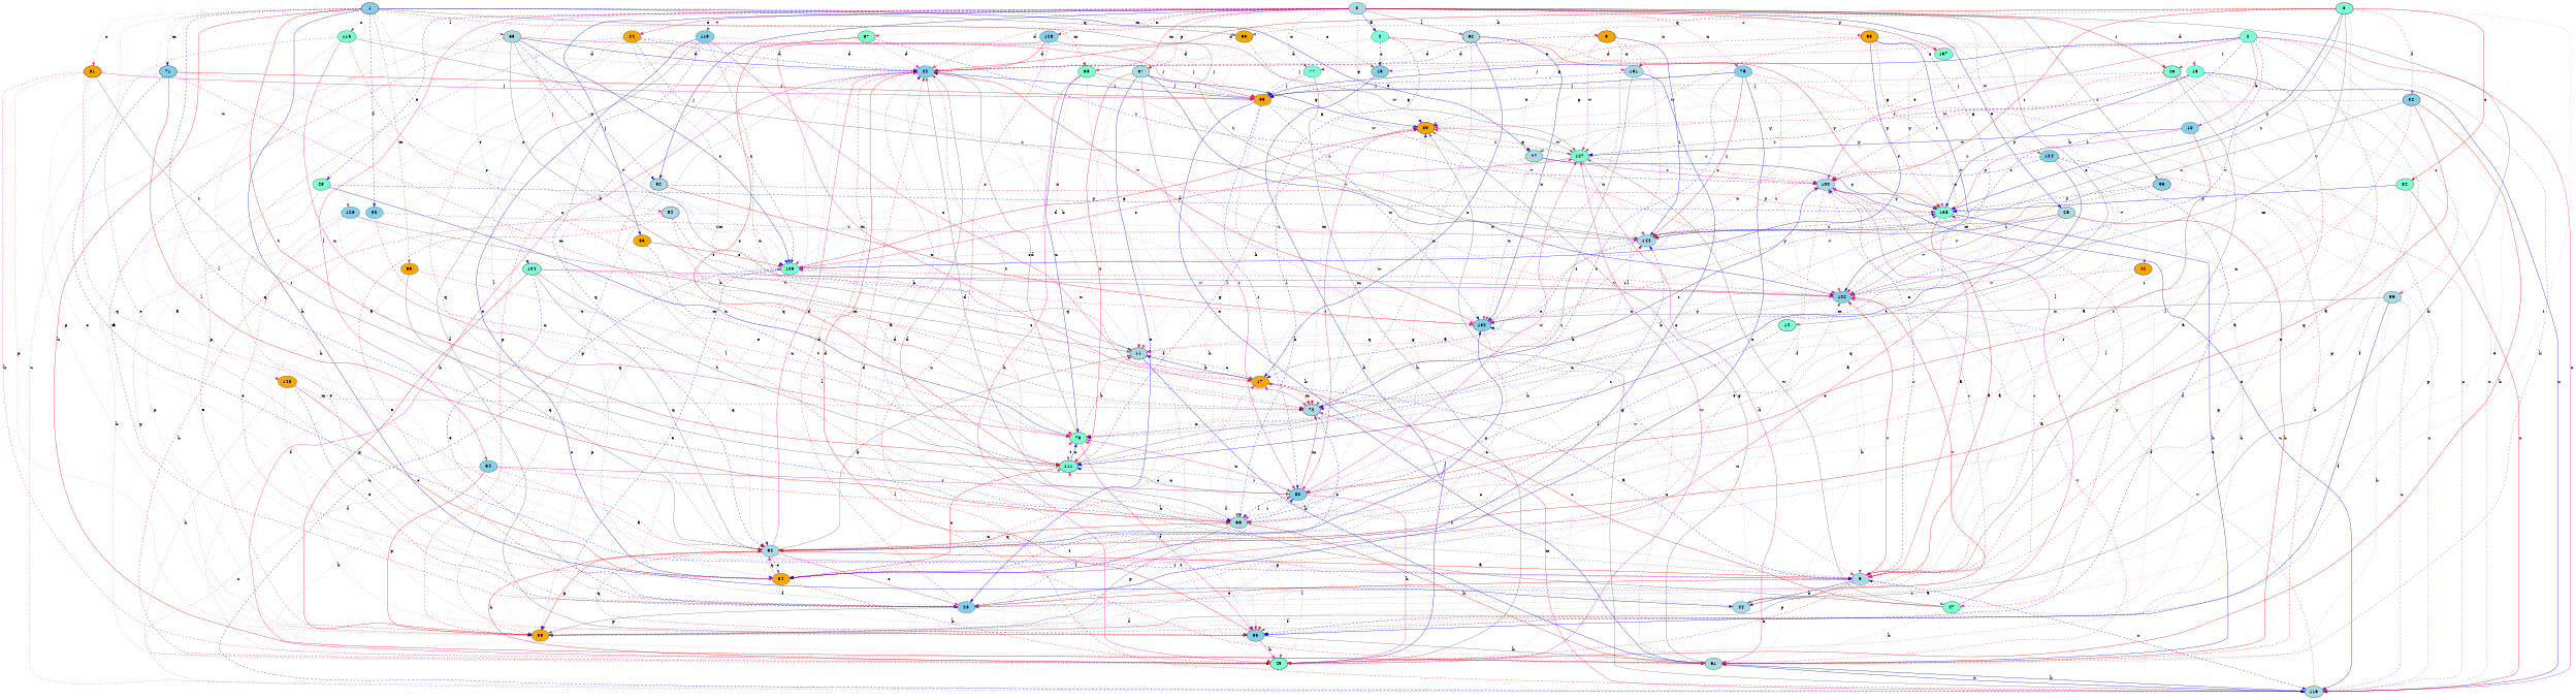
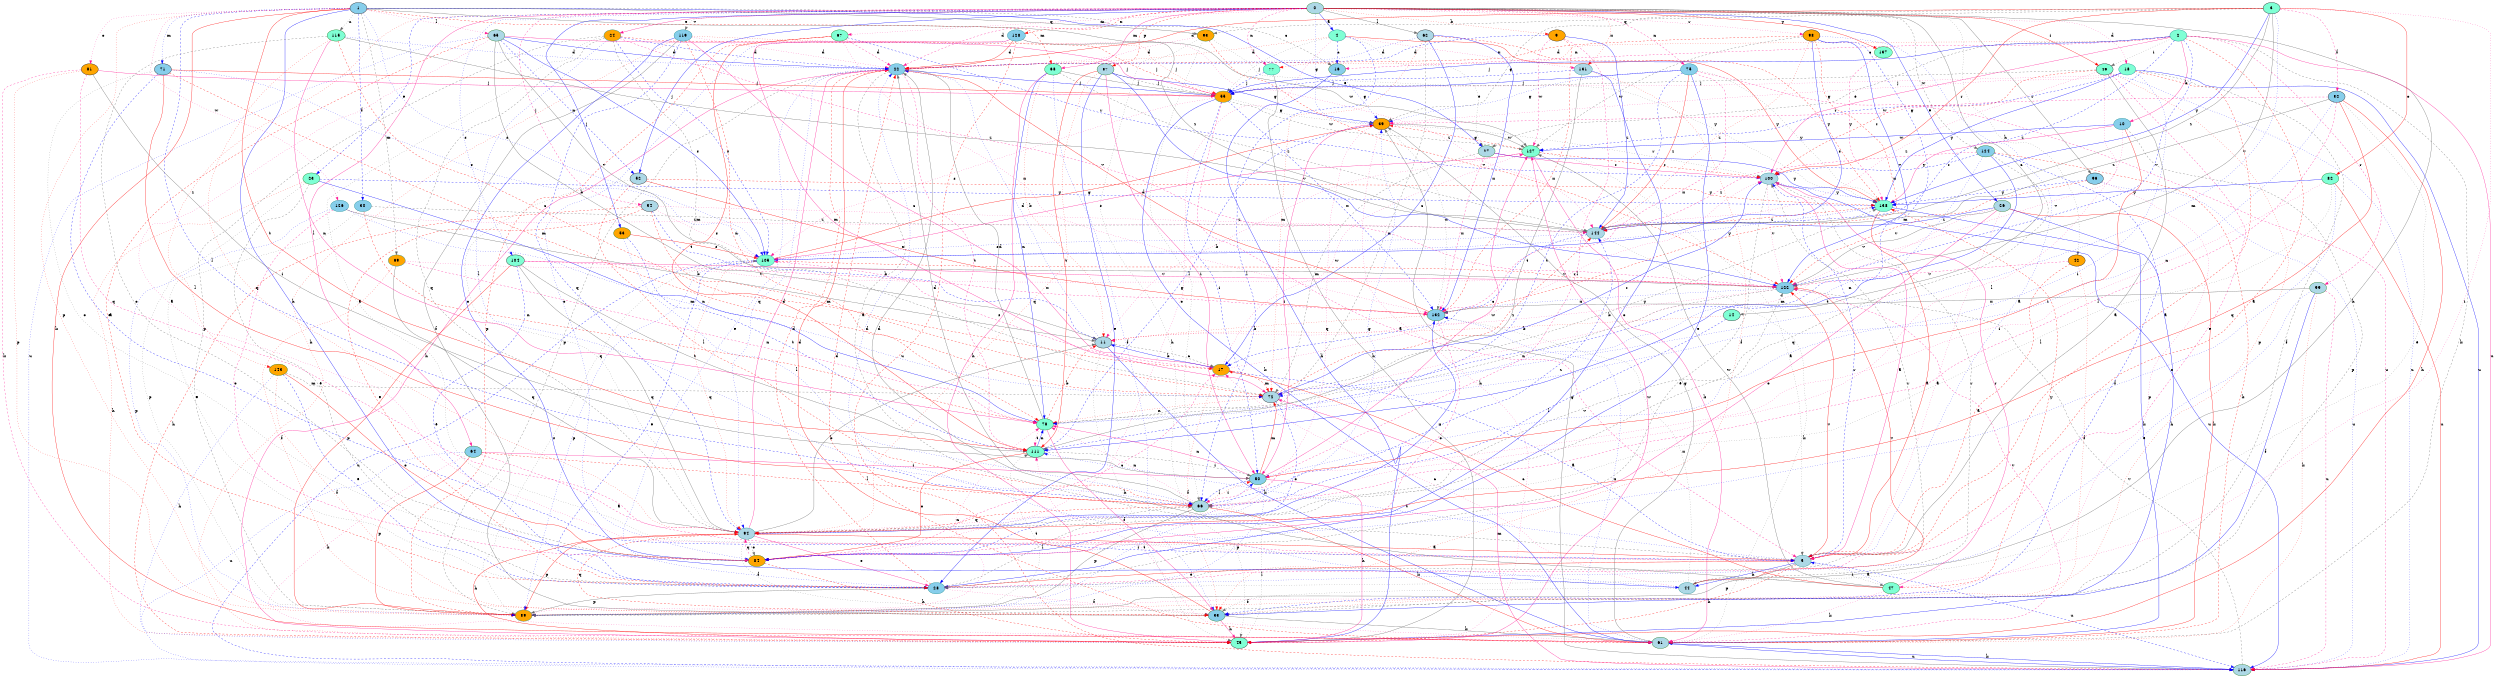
  strict digraph {
    node [color=darkgreen fillcolor=aquamarine style=filled]
    edge [color=blue style=solid]
    0 [fillcolor=lightblue]
    4 [color=teal]
    9 [color=black fillcolor=orange]
    14 [color=black]
    18 [color=teal]
    22 [color=teal fillcolor=skyblue]
    23
    24 [color=teal fillcolor=orange]
    26 [fillcolor=lightblue]
    39 [color=black fillcolor=orange]
    42 [color=black fillcolor=orange]
    44 [color=teal fillcolor=lightblue]
    46 [color=black]
    52 [color=black fillcolor=lightblue]
    53 [fillcolor=orange]
    54 [color=black fillcolor=lightblue]
    62 [color=black fillcolor=lightblue]
    64 [fillcolor=skyblue]
    67
    68
    75 [color=teal fillcolor=skyblue]
    77 [color=teal]
    87 [fillcolor=lightblue]
    96 [color=black fillcolor=skyblue]
    98 [color=black fillcolor=orange]
    104 [color=black]
    119 [color=teal fillcolor=skyblue]
    124 [fillcolor=skyblue]
    128 [color=teal fillcolor=skyblue]
    131 [color=teal fillcolor=lightblue]
    137
    143 [fillcolor=orange]
    16 [fillcolor=skyblue]
    27 [fillcolor=lightblue]
    66 [fillcolor=lightblue]
    55 [color=teal fillcolor=orange]
    138 [color=teal]
    84 [fillcolor=orange]
    144 [color=teal fillcolor=lightblue]
    127
    132 [fillcolor=skyblue]
    11 [color=black fillcolor=lightblue]
    5 [color=teal fillcolor=lightblue]
    116 [fillcolor=lightblue]
    50 [fillcolor=skyblue]
    33 [fillcolor=skyblue]
    89 [color=teal fillcolor=orange]
    111 [color=black]
    28 [color=teal fillcolor=skyblue]
    45 [color=black]
    94 [color=teal fillcolor=lightblue]
    78
    105 [color=teal]
    122 [color=teal fillcolor=skyblue]
    72 [color=black fillcolor=lightblue]
    61 [fillcolor=lightblue]
    100 [color=teal fillcolor=lightblue]
    17 [color=teal fillcolor=orange]
    1 [color=black fillcolor=skyblue]
    30 [color=teal fillcolor=skyblue]
    65 [fillcolor=lightblue]
    69 [color=teal fillcolor=orange]
    71 [color=black fillcolor=skyblue]
    81 [color=black fillcolor=orange]
    93 [fillcolor=orange]
    115
    126 [color=teal fillcolor=skyblue]
    2 [color=teal]
    10 [color=teal fillcolor=skyblue]
    99 [fillcolor=lightblue]
    47
    3 [color=black]
    32 [color=black fillcolor=skyblue]
    82
    0 -> 4 [label=a]
    0 -> 9 [color=red label=b style=dotted]
    0 -> 14 [color=gray40 label=c]
    0 -> 18 [color=deeppink label=d style=dotted]
    0 -> 22 [color=deeppink label=d style=dashed]
    0 -> 23 [label=e style=dashed]
    0 -> 24 [color=deeppink label=e]
    0 -> 26 [label=e]
    0 -> 39 [label=g style=dotted]
    0 -> 42 [color=gray40 label=h style=dotted]
    0 -> 44 [color=gray40 label=h]
    0 -> 46 [color=red label=i]
    0 -> 52 [label=j]
    0 -> 53 [label=j]
    0 -> 54 [color=deeppink label=j style=dashed]
    0 -> 62 [color=gray40 label=l]
    0 -> 64 [color=deeppink label=l]
    0 -> 67 [color=deeppink label=m style=dotted]
    0 -> 68 [color=deeppink label=m]
    0 -> 75 [color=deeppink label=n style=dashed]
    0 -> 77 [color=deeppink label=n style=dashed]
    0 -> 87 [color=red label=p style=dashed]
    0 -> 96 [color=gray40 label=r]
    0 -> 98 [color=deeppink label=r style=dotted]
    0 -> 104 [label=s style=dotted]
    0 -> 119 [color=gray40 label=v style=dotted]
    0 -> 124 [color=gray40 label=w style=dashed]
    0 -> 128 [color=red label=x style=dashed]
    0 -> 131 [color=red label=x style=dotted]
    0 -> 137 [color=red label=y]
    0 -> 143 [color=red label=z style=dotted]
    4 -> 22 [color=red label=d style=dotted]
    4 -> 131 [color=deeppink label=x style=dotted]
    4 -> 16 [label=c style=dashed]
    4 -> 27 [color=gray40 label=e style=dotted]
    4 -> 66 [label=l style=dashed]
    4 -> 55 [color=gray40 label=j style=dotted]
    4 -> 138 [color=red label=y]
    4 -> 84 [color=deeppink label=o style=dotted]
    9 -> 22 [label=d style=dashed]
    9 -> 66 [color=deeppink label=l style=dashed]
    9 -> 144 [label=z]
    9 -> 127 [color=deeppink label=w style=dashed]
    9 -> 132 [color=red label=x style=dashed]
    14 -> 66 [label=l style=dashed]
    14 -> 11 [color=red label=b style=dotted]
    18 -> 39 [color=deeppink label=g style=dotted]
    18 -> 55 [color=deeppink label=j style=dotted]
    18 -> 138 [label=y]
    18 -> 127 [label=w style=dashed]
    18 -> 5 [color=red label=a style=dashed]
    18 -> 116 [label=u]
    18 -> 50 [label=i style=dotted]
    18 -> 33 [color=gray40 label=f style=dashed]
    22 -> 55 [label=j]
    22 -> 5 [color=gray40 label=a style=dashed]
    22 -> 89 [color=gray40 label=p style=dashed]
    22 -> 111 [color=deeppink label=t style=dashed]
    22 -> 28 [label=e style=dotted]
    22 -> 45 [color=deeppink label=h]
    22 -> 94 [label=q style=dotted]
    23 -> 138 [label=y style=dashed]
    23 -> 89 [color=gray40 label=p style=dotted]
    23 -> 28 [color=gray40 label=e style=dashed]
    23 -> 45 [color=red label=h style=dotted]
    23 -> 78 [label=n]
    24 -> 22 [label=d style=dashed]
    24 -> 66 [label=l style=dotted]
    24 -> 55 [color=red label=j style=dashed]
    24 -> 5 [color=gray40 label=a style=dotted]
    24 -> 89 [color=gray40 label=p style=dashed]
    24 -> 94 [color=gray40 label=q style=dashed]
    24 -> 105 [label=s style=dashed]
    24 -> 122 [color=deeppink label=v style=dashed]
    24 -> 72 [color=gray40 label=m style=dashed]
    26 -> 84 [color=deeppink label=o]
    26 -> 144 [label=z]
    26 -> 5 [color=deeppink label=a style=dotted]
-   26 -> 45 [label=h style=dotted]
+   26 -> 45 [label=h]
    26 -> 122 [color=gray40 label=v]
    26 -> 72 [color=deeppink label=m style=dotted]
    26 -> 61 [color=red label=k]
    39 -> 127 [color=gray40 label=w]
    39 -> 132 [color=gray40 label=x style=dotted]
    39 -> 50 [color=deeppink label=i]
    39 -> 45 [color=deeppink label=h style=dotted]
    39 -> 94 [color=deeppink label=q style=dotted]
    39 -> 100 [color=gray40 label=r style=dotted]
    42 -> 5 [color=red label=a style=dashed]
    42 -> 33 [color=red label=f style=dotted]
    42 -> 122 [color=deeppink label=v style=dashed]
    44 -> 22 [label=d style=dotted]
    44 -> 132 [color=gray40 label=x style=dotted]
    44 -> 33 [color=gray40 label=f style=dotted]
    44 -> 122 [color=red label=v]
    44 -> 100 [color=gray40 label=r style=dashed]
    44 -> 17 [color=deeppink label=c style=dotted]
    46 -> 66 [color=deeppink label=l style=dotted]
    46 -> 55 [color=gray40 label=j style=dashed]
    46 -> 144 [color=deeppink label=z style=dotted]
    46 -> 5 [color=gray40 label=a]
    46 -> 116 [label=u style=dotted]
    46 -> 89 [color=red label=p style=dotted]
    46 -> 28 [color=deeppink label=e style=dashed]
    46 -> 100 [color=red label=r style=dashed]
    52 -> 66 [color=red label=l style=dashed]
    52 -> 138 [color=red label=y style=dashed]
    52 -> 132 [color=red label=x]
    52 -> 94 [color=gray40 label=q style=dotted]
    53 -> 66 [label=l style=dotted]
    53 -> 111 [label=t style=dashed]
    53 -> 105 [color=red label=s]
    54 -> 144 [color=deeppink label=z style=dotted]
    54 -> 11 [label=b style=dashed]
    54 -> 28 [color=red label=e style=dashed]
    54 -> 45 [color=red label=h style=dashed]
    54 -> 105 [color=deeppink label=s style=dotted]
    54 -> 72 [color=red label=m style=dashed]
    62 -> 22 [label=d style=dotted]
    62 -> 138 [color=red label=y style=dashed]
    62 -> 132 [label=x]
    62 -> 78 [color=gray40 label=n style=dashed]
    62 -> 72 [color=red label=m style=dotted]
    62 -> 17 [label=c]
    64 -> 66 [color=red label=l style=dashed]
    64 -> 5 [color=deeppink label=a style=dashed]
    64 -> 116 [label=u style=dotted]
    64 -> 50 [color=deeppink label=i]
    64 -> 89 [color=red label=p]
    64 -> 61 [color=deeppink label=k style=dotted]
    67 -> 22 [color=deeppink label=d style=dashed]
    67 -> 132 [color=deeppink label=x style=dotted]
    67 -> 89 [color=red label=p style=dashed]
    67 -> 111 [color=red label=t]
    67 -> 100 [label=r style=dashed]
    68 -> 55 [color=gray40 label=j]
    68 -> 144 [color=gray40 label=z style=dashed]
    68 -> 11 [color=red label=b style=dotted]
    68 -> 33 [label=f style=dotted]
    68 -> 45 [color=deeppink label=h]
    68 -> 78 [label=n]
    75 -> 39 [label=g style=dotted]
    75 -> 55 [label=j]
    75 -> 138 [color=gray40 label=y style=dotted]
    75 -> 144 [color=red label=z]
    75 -> 132 [color=deeppink label=x style=dashed]
    75 -> 116 [color=deeppink label=u style=dashed]
    75 -> 111 [label=t style=dashed]
    75 -> 28 [label=e]
    77 -> 55 [label=j style=dashed]
    77 -> 45 [color=gray40 label=h]
    87 -> 39 [label=g]
    87 -> 55 [color=gray40 label=j style=dashed]
    87 -> 50 [color=deeppink label=i]
    87 -> 111 [color=red label=t]
    87 -> 28 [label=e]
    87 -> 94 [color=red label=q style=dotted]
    87 -> 122 [label=v]
    96 -> 138 [label=y style=dashed]
    96 -> 116 [label=u style=dotted]
    96 -> 89 [color=deeppink label=p style=dotted]
    96 -> 122 [color=red label=v style=dashed]
    98 -> 22 [color=red label=d style=dashed]
    98 -> 144 [color=red label=z style=dotted]
    98 -> 127 [color=gray40 label=w style=dashed]
    98 -> 132 [color=red label=x style=dashed]
    98 -> 5 [label=a style=dotted]
    98 -> 105 [label=s]
    98 -> 122 [label=v]
    98 -> 72 [label=m style=dashed]
    104 -> 132 [color=deeppink label=x style=dashed]
    104 -> 89 [color=red label=p]
    104 -> 111 [color=gray40 label=t]
    104 -> 28 [label=e style=dashed]
    104 -> 94 [color=gray40 label=q]
    104 -> 122 [color=deeppink label=v]
    119 -> 22 [color=deeppink label=d style=dotted]
    119 -> 55 [color=red label=j style=dotted]
    119 -> 84 [label=o]
    119 -> 33 [color=gray40 label=f]
    119 -> 45 [color=red label=h style=dotted]
    119 -> 94 [label=q style=dashed]
    119 -> 78 [color=red label=n style=dashed]
    119 -> 17 [color=deeppink label=c]
    124 -> 144 [color=deeppink label=z style=dashed]
    124 -> 33 [label=f style=dashed]
    124 -> 111 [label=t]
    124 -> 94 [color=gray40 label=q style=dashed]
    124 -> 78 [label=n style=dotted]
    124 -> 61 [color=red label=k style=dashed]
    124 -> 100 [label=r style=dashed]
    128 -> 22 [color=red label=d]
    128 -> 84 [label=o style=dotted]
    128 -> 144 [color=deeppink label=z style=dotted]
    128 -> 127 [color=gray40 label=w]
    128 -> 116 [color=red label=u style=dashed]
    128 -> 72 [color=deeppink label=m]
    131 -> 55 [label=j style=dashed]
    131 -> 84 [label=o]
    131 -> 33 [color=red label=f style=dotted]
    131 -> 111 [color=gray40 label=t]
    137 -> 138 [color=deeppink label=y style=dashed]
    143 -> 84 [color=red label=o]
    143 -> 33 [color=red label=f style=dotted]
    143 -> 28 [label=e style=dashed]
    143 -> 45 [label=h style=dotted]
    143 -> 72 [color=gray40 label=m style=dashed]
    16 -> 39 [label=g style=dotted]
    16 -> 45 [label=h]
    27 -> 138 [label=y]
    27 -> 132 [color=deeppink label=x style=dashed]
    27 -> 72 [color=gray40 label=m style=dashed]
    27 -> 100 [color=deeppink label=r]
    66 -> 22 [color=gray40 label=d]
    66 -> 144 [label=z style=dashed]
    66 -> 50 [color=red label=i style=dotted]
    66 -> 89 [color=gray40 label=p]
-   66 -> 94 [color=red label=q]
+   66 -> 94 [color=red label=q style=dashed]
    66 -> 78 [color=deeppink label=n style=dotted]
    66 -> 61 [color=red label=k]
    55 -> 39 [color=gray40 label=g style=dotted]
    55 -> 127 [color=gray40 label=w style=dashed]
    55 -> 132 [label=x style=dashed]
    55 -> 5 [color=deeppink label=a style=dashed]
    55 -> 50 [label=i style=dashed]
    55 -> 105 [color=deeppink label=s style=dotted]
    55 -> 61 [label=k]
    138 -> 144 [color=red label=z style=dashed]
    138 -> 5 [color=red label=a]
    138 -> 61 [label=k]
    84 -> 45 [color=red label=h style=dashed]
    84 -> 94 [color=deeppink label=q style=dashed]
    84 -> 17 [color=deeppink label=c style=dashed]
    144 -> 105 [label=s style=dotted]
    144 -> 61 [color=gray40 label=k style=dotted]
    144 -> 17 [label=c style=dashed]
    127 -> 39 [color=red label=g style=dashed]
    127 -> 11 [color=deeppink label=b style=dotted]
    127 -> 5 [color=gray40 label=a style=dotted]
    127 -> 105 [color=deeppink label=s]
    127 -> 61 [color=deeppink label=k]
    127 -> 100 [color=red label=r style=dashed]
    132 -> 22 [color=red label=d]
    132 -> 84 [color=deeppink label=o style=dashed]
    132 -> 11 [color=red label=b style=dotted]
    11 -> 22 [label=d style=dotted]
    11 -> 45 [color=gray40 label=h style=dotted]
    11 -> 61 [label=k]
    11 -> 17 [color=gray40 label=c style=dashed]
    5 -> 44 [label=h]
    5 -> 116 [label=u style=dashed]
    5 -> 89 [color=gray40 label=p]
    5 -> 111 [label=t style=dotted]
    5 -> 28 [color=red label=e]
    5 -> 45 [color=red label=h style=dashed]
    5 -> 122 [color=red label=v]
    5 -> 100 [label=r style=dashed]
    5 -> 47 [color=gray40 label=i style=dotted]
    116 -> 39 [color=gray40 label=g]
    116 -> 122 [color=gray40 label=v style=dashed]
    116 -> 72 [color=deeppink label=m]
    116 -> 61 [label=k]
    50 -> 66 [label=l style=dashed]
    50 -> 127 [color=deeppink label=w]
    50 -> 89 [label=p style=dotted]
    50 -> 45 [color=deeppink label=h]
    50 -> 78 [color=deeppink label=n]
    50 -> 72 [color=red label=m]
    33 -> 22 [color=red label=d]
    33 -> 45 [color=deeppink label=h]
    33 -> 94 [color=red label=q style=dashed]
    33 -> 61 [color=gray40 label=k]
    89 -> 50 [label=i style=dotted]
    89 -> 111 [color=gray40 label=t style=dotted]
    89 -> 78 [color=deeppink label=n style=dotted]
    89 -> 105 [color=gray40 label=s style=dotted]
    111 -> 39 [label=g style=dashed]
    111 -> 84 [color=red label=o]
    111 -> 50 [color=gray40 label=i style=dashed]
    111 -> 78 [label=n]
    28 -> 22 [color=red label=d style=dashed]
    28 -> 66 [color=gray40 label=l style=dashed]
    28 -> 33 [color=deeppink label=f style=dotted]
    28 -> 89 [color=gray40 label=p]
    28 -> 100 [color=gray40 label=r style=dashed]
    45 -> 66 [color=gray40 label=l style=dotted]
    45 -> 127 [color=deeppink label=w]
    94 -> 22 [color=deeppink label=d]
    94 -> 39 [label=g style=dotted]
    94 -> 84 [color=gray40 label=o style=dashed]
    94 -> 132 [label=x]
    94 -> 11 [color=gray40 label=b]
    94 -> 5 [color=red label=a]
    94 -> 33 [color=gray40 label=f style=dotted]
    94 -> 89 [color=red label=p]
    94 -> 28 [color=deeppink label=e]
    94 -> 45 [color=red label=h]
    94 -> 122 [color=gray40 label=v style=dashed]
    78 -> 22 [color=gray40 label=d]
    78 -> 11 [color=red label=b style=dashed]
    78 -> 33 [color=deeppink label=f]
    78 -> 111 [color=deeppink label=t style=dotted]
    105 -> 39 [color=red label=g]
    105 -> 138 [label=y style=dotted]
    105 -> 116 [label=u style=dashed]
    105 -> 89 [label=p style=dotted]
    105 -> 28 [label=e style=dashed]
    105 -> 94 [color=red label=q style=dotted]
    105 -> 122 [color=red label=v style=dashed]
    122 -> 132 [label=x style=dotted]
    122 -> 11 [color=deeppink label=b style=dotted]
    122 -> 78 [color=gray40 label=n style=dashed]
    72 -> 138 [color=gray40 label=y style=dashed]
    72 -> 84 [label=o style=dashed]
    72 -> 144 [color=red label=z style=dashed]
    72 -> 78 [color=red label=n style=dotted]
    72 -> 100 [label=r]
    61 -> 22 [color=red label=d style=dashed]
    61 -> 39 [color=gray40 label=g]
    61 -> 132 [label=x style=dotted]
    61 -> 116 [label=u]
    61 -> 111 [color=deeppink label=t style=dotted]
    61 -> 122 [color=deeppink label=v style=dashed]
    100 -> 138 [label=y style=dotted]
    100 -> 5 [color=deeppink label=a]
    100 -> 116 [label=u]
    100 -> 28 [color=gray40 label=e style=dashed]
    100 -> 122 [color=deeppink label=v style=dotted]
    17 -> 127 [color=deeppink label=w style=dotted]
    17 -> 11 [label=b]
    17 -> 5 [label=a style=dashed]
    17 -> 33 [color=red label=f style=dotted]
    17 -> 105 [color=deeppink label=s style=dashed]
    17 -> 72 [color=red label=m style=dashed]
    17 -> 100 [color=deeppink label=r style=dotted]
    1 -> 44 [label=h]
    1 -> 68 [color=red label=m style=dashed]
    1 -> 16 [color=gray40 label=c style=dashed]
    1 -> 27 [label=e]
    1 -> 66 [label=l style=dashed]
    1 -> 144 [color=gray40 label=z]
    1 -> 89 [color=red label=p style=dotted]
    1 -> 111 [color=red label=t]
    1 -> 105 [label=s style=dotted]
    1 -> 61 [color=red label=k]
    1 -> 30 [label=f style=dashed]
    1 -> 65 [color=deeppink label=l style=dotted]
    1 -> 69 [color=gray40 label=m style=dashed]
    1 -> 71 [label=m style=dotted]
    1 -> 81 [color=deeppink label=o style=dotted]
    1 -> 93 [color=gray40 label=q]
    1 -> 115 [color=gray40 label=u style=dotted]
    1 -> 126 [color=deeppink label=w style=dotted]
    30 -> 144 [color=gray40 label=z style=dashed]
    30 -> 28 [color=gray40 label=e style=dotted]
    30 -> 78 [color=red label=n style=dashed]
    65 -> 22 [label=d]
    65 -> 52 [label=n style=dashed]
    65 -> 55 [color=deeppink label=j]
    65 -> 11 [color=gray40 label=b]
    65 -> 5 [color=deeppink label=a style=dotted]
    65 -> 116 [label=u style=dotted]
    65 -> 28 [color=red label=e style=dashed]
    65 -> 105 [label=s]
    65 -> 122 [color=gray40 label=v]
    69 -> 33 [color=red label=f style=dotted]
    69 -> 94 [color=gray40 label=q]
    69 -> 78 [color=deeppink label=n style=dashed]
    69 -> 122 [color=deeppink label=v style=dotted]
    71 -> 66 [color=red label=l]
    71 -> 55 [color=red label=j]
    71 -> 84 [color=gray40 label=o style=dotted]
    71 -> 5 [label=a style=dashed]
    71 -> 105 [label=s style=dotted]
    71 -> 72 [color=red label=m style=dashed]
    81 -> 55 [color=deeppink label=j]
    81 -> 50 [color=gray40 label=i]
    81 -> 89 [color=red label=p style=dotted]
    81 -> 94 [color=deeppink label=q style=dashed]
    81 -> 61 [color=deeppink label=k style=dashed]
    93 -> 22 [color=deeppink label=d style=dotted]
    93 -> 66 [color=gray40 label=l style=dotted]
    93 -> 138 [color=gray40 label=y style=dotted]
    93 -> 45 [color=gray40 label=h style=dotted]
    93 -> 122 [color=red label=v style=dashed]
    115 -> 22 [label=d style=dotted]
    115 -> 84 [color=gray40 label=o style=dashed]
    115 -> 144 [color=gray40 label=z]
    115 -> 94 [color=red label=q style=dotted]
    115 -> 78 [color=deeppink label=n]
    115 -> 17 [color=red label=c style=dashed]
    126 -> 84 [color=deeppink label=o style=dashed]
    126 -> 144 [color=deeppink label=z style=dotted]
    126 -> 11 [color=gray40 label=b]
    126 -> 89 [label=p style=dotted]
    126 -> 72 [label=m style=dotted]
    2 -> 46 [color=gray40 label=i style=dotted]
    2 -> 77 [color=red label=n style=dotted]
    2 -> 16 [color=deeppink label=c style=dashed]
    2 -> 27 [color=gray40 label=e style=dashed]
    2 -> 55 [label=j]
    2 -> 144 [label=z style=dashed]
    2 -> 5 [color=red label=a style=dashed]
    2 -> 116 [color=deeppink label=u]
    2 -> 122 [label=v style=dashed]
    2 -> 61 [color=gray40 label=k style=dashed]
    2 -> 100 [color=deeppink label=r]
    2 -> 10 [color=deeppink label=b]
    2 -> 99 [color=deeppink label=r style=dashed]
    10 -> 138 [color=deeppink label=y]
    10 -> 127 [label=w]
    10 -> 50 [color=red label=i]
    10 -> 89 [color=gray40 label=p style=dashed]
    10 -> 122 [color=deeppink label=v style=dotted]
    99 -> 132 [color=gray40 label=x]
    99 -> 116 [color=deeppink label=u style=dashed]
    99 -> 33 [label=f]
    99 -> 28 [label=e style=dotted]
    99 -> 61 [color=red label=k style=dotted]
    47 -> 22 [color=gray40 label=d]
    47 -> 138 [color=red label=y style=dashed]
    47 -> 127 [color=gray40 label=w]
    47 -> 5 [label=a style=dotted]
    47 -> 61 [color=deeppink label=k style=dotted]
    47 -> 100 [color=deeppink label=r]
    47 -> 17 [color=red label=c]
    3 -> 22 [color=red label=d]
    3 -> 39 [color=gray40 label=g style=dashed]
    3 -> 138 [label=y]
    3 -> 144 [color=gray40 label=z]
    3 -> 122 [color=gray40 label=v]
    3 -> 72 [label=m style=dotted]
    3 -> 100 [color=red label=r]
    3 -> 93 [color=gray40 label=q style=dashed]
    3 -> 47 [color=deeppink label=i style=dotted]
    3 -> 32 [color=deeppink label=f style=dashed]
    3 -> 82 [color=red label=o]
    32 -> 39 [color=deeppink label=g style=dashed]
    32 -> 66 [color=deeppink label=l style=dashed]
    32 -> 144 [color=gray40 label=z]
    32 -> 28 [color=gray40 label=e style=dotted]
    32 -> 45 [color=red label=h]
    32 -> 94 [color=red label=q]
    32 -> 78 [label=n style=dotted]
    82 -> 66 [color=gray40 label=l style=dotted]
    82 -> 138 [label=y]
    82 -> 84 [label=o style=dotted]
    82 -> 116 [color=red label=u]
    82 -> 50 [color=deeppink label=i style=dotted]
  }
